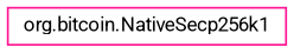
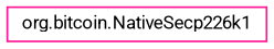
  digraph {
    rankdir=LR
    fontname=Roboto
-   n1 [color=deeppink fillcolor=white fontname=Roboto fontsize=10 height=0.2 label="org.bitcoin.NativeSecp256k1" shape=box style=filled width=0.4]
+   n1 [color=deeppink fillcolor=white fontname=Roboto fontsize=10 height=0.2 label="org.bitcoin.NativeSecp226k1" shape=box style=filled width=0.4]
  }
